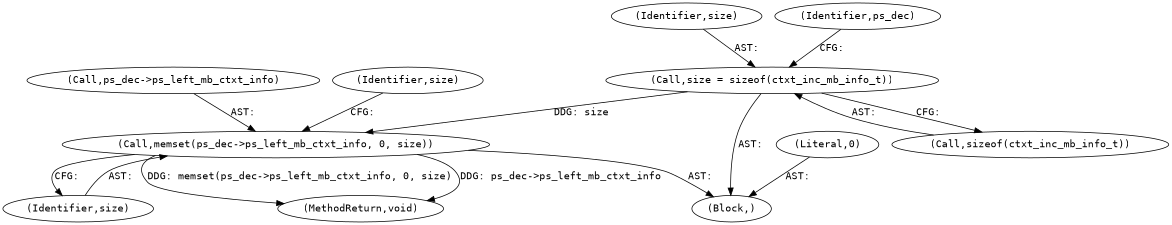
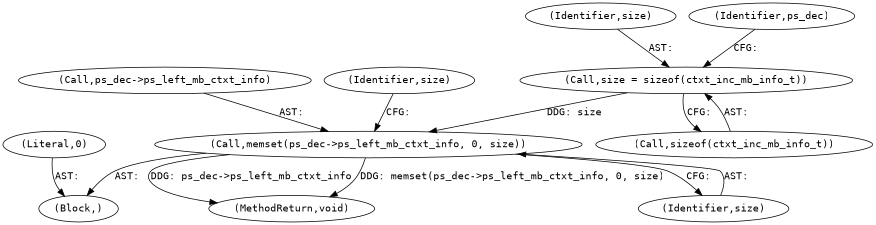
  digraph {
    fontname="DejaVu Sans Mono"
    node [fontname="DejaVu Sans Mono"]
    edge [fontname="DejaVu Sans Mono"]
    n1 [label="(Call,size = sizeof(ctxt_inc_mb_info_t))"]
    n2 [label="(Call,memset(ps_dec->ps_left_mb_ctxt_info, 0, size))"]
    n3 [label="(Call,sizeof(ctxt_inc_mb_info_t))"]
    n4 [label="(Block,)"]
    n5 [label="(MethodReturn,void)"]
    n6 [label="(Identifier,size)"]
    n7 [label="(Call,ps_dec->ps_left_mb_ctxt_info)"]
    n8 [label="(Identifier,size)"]
    n9 [label="(Literal,0)"]
    n10 [label="(Identifier,ps_dec)"]
    n11 [label="(Identifier,size)"]
    n1 -> n2 [label="DDG: size"]
    n1 -> n3 [label="CFG: "]
-   n1 -> n4 [label="AST: "]
    n2 -> n4 [label="AST: "]
    n2 -> n5 [label="DDG: ps_dec->ps_left_mb_ctxt_info"]
    n2 -> n5 [label="DDG: memset(ps_dec->ps_left_mb_ctxt_info, 0, size)"]
    n2 -> n6 [label="CFG: "]
    n3 -> n1 [label="AST: "]
    n6 -> n2 [label="AST: "]
    n7 -> n2 [label="AST: "]
    n8 -> n1 [label="AST: "]
    n9 -> n4 [label="AST: "]
    n10 -> n1 [label="CFG: "]
    n11 -> n2 [label="CFG: "]
  }
